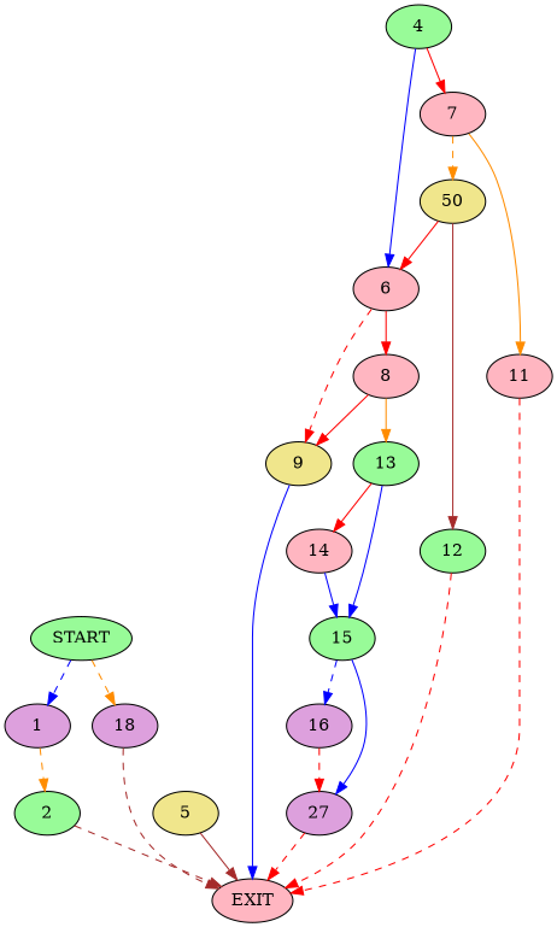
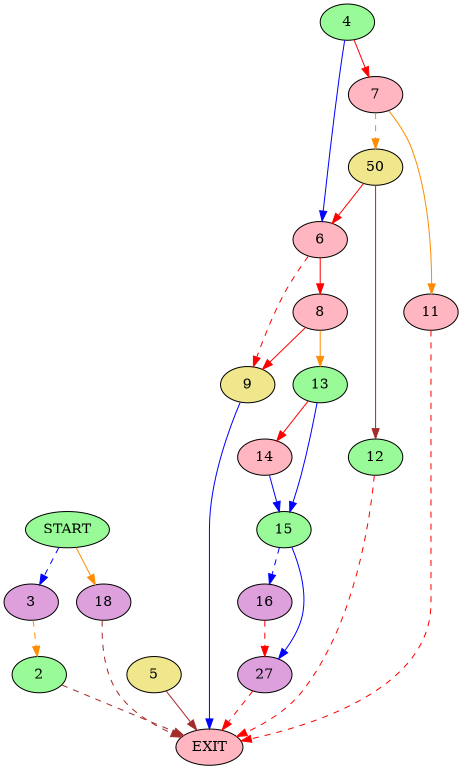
  digraph {
    node [fillcolor=palegreen style=filled]
    edge [color=red style=solid]
    n1 [label=START]
-   1 [fillcolor=plum]
+   1 [fillcolor=plum label=3]
    18 [fillcolor=plum]
    2
    n5 [fillcolor=lightpink label=EXIT]
    6 [fillcolor=lightpink]
    4
    7 [fillcolor=lightpink]
    5 [fillcolor=khaki]
    8 [fillcolor=lightpink]
    9 [fillcolor=khaki]
    n12 [fillcolor=khaki label=50]
    11 [fillcolor=lightpink]
    13
    12
    14 [fillcolor=lightpink]
    15
    16 [fillcolor=plum]
    n19 [fillcolor=plum label=27]
    n1 -> 1 [color=blue style=dashed]
-   n1 -> 18 [color=darkorange style=dashed]
+   n1 -> 18 [color=darkorange]
    1 -> 2 [color=darkorange style=dashed]
    18 -> n5 [color=brown style=dashed]
    2 -> n5 [color=brown style=dashed]
    6 -> 8
    6 -> 9 [style=dashed]
    4 -> 6 [color=blue]
    4 -> 7
    7 -> n12 [color=darkorange style=dashed]
    7 -> 11 [color=darkorange]
    5 -> n5 [color=brown]
    8 -> 9
    8 -> 13 [color=darkorange]
    9 -> n5 [color=blue]
    n12 -> 6
    n12 -> 12 [color=brown]
    11 -> n5 [style=dashed]
    13 -> 14
    13 -> 15 [color=blue]
    12 -> n5 [style=dashed]
    14 -> 15 [color=blue]
    15 -> 16 [color=blue style=dashed]
    15 -> n19 [color=blue]
    16 -> n19 [style=dashed]
    n19 -> n5 [style=dashed]
  }
